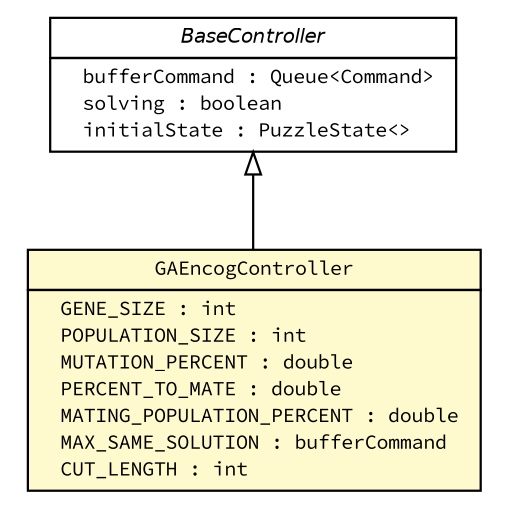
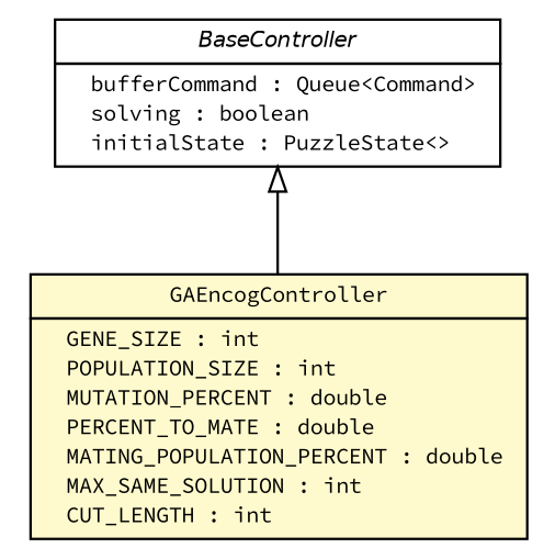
  digraph {
    fontname="Source Code Pro"
    node [fontcolor=black fontname="Source Code Pro" fontsize=9.0 shape=plaintext]
    n1 [label=<<table border="0" cellborder="1" cellspacing="0" cellpadding="2" port="p" href="./BaseController.html"> 		<tr><td><table border="0" cellspacing="0" cellpadding="1"> 			<tr><td><font face="Helvetica-Oblique"> BaseController </font></td></tr> 		</table></td></tr> 		<tr><td><table border="0" cellspacing="0" cellpadding="1"> 			<tr><td align="left">  bufferCommand : Queue&lt;Command&gt; </td></tr> 			<tr><td align="left">  solving : boolean </td></tr> 			<tr><td align="left">  initialState : PuzzleState&lt;&gt; </td></tr> 		</table></td></tr> 		</table>>]
-   n2 [label=<<table border="0" cellborder="1" cellspacing="0" cellpadding="2" port="p" bgcolor="lemonChiffon" href="./GAEncogController.html"> 		<tr><td><table border="0" cellspacing="0" cellpadding="1"> 			<tr><td> GAEncogController </td></tr> 		</table></td></tr> 		<tr><td><table border="0" cellspacing="0" cellpadding="1"> 			<tr><td align="left">  GENE_SIZE : int </td></tr> 			<tr><td align="left">  POPULATION_SIZE : int </td></tr> 			<tr><td align="left">  MUTATION_PERCENT : double </td></tr> 			<tr><td align="left">  PERCENT_TO_MATE : double </td></tr> 			<tr><td align="left">  MATING_POPULATION_PERCENT : double </td></tr> 			<tr><td align="left">  MAX_SAME_SOLUTION : bufferCommand </td></tr> 			<tr><td align="left">  CUT_LENGTH : int </td></tr> 		</table></td></tr> 		</table>>]
+   n2 [label=<<table border="0" cellborder="1" cellspacing="0" cellpadding="2" port="p" bgcolor="lemonChiffon" href="./GAEncogController.html"> 		<tr><td><table border="0" cellspacing="0" cellpadding="1"> 			<tr><td> GAEncogController </td></tr> 		</table></td></tr> 		<tr><td><table border="0" cellspacing="0" cellpadding="1"> 			<tr><td align="left">  GENE_SIZE : int </td></tr> 			<tr><td align="left">  POPULATION_SIZE : int </td></tr> 			<tr><td align="left">  MUTATION_PERCENT : double </td></tr> 			<tr><td align="left">  PERCENT_TO_MATE : double </td></tr> 			<tr><td align="left">  MATING_POPULATION_PERCENT : double </td></tr> 			<tr><td align="left">  MAX_SAME_SOLUTION : int </td></tr> 			<tr><td align="left">  CUT_LENGTH : int </td></tr> 		</table></td></tr> 		</table>>]
    n1 -> n2 [arrowtail=empty dir=back fontname="Source Code Pro" fontsize=10 headport=p labelfontname=Helvetica labelfontsize=10 tailport=p]
  }
